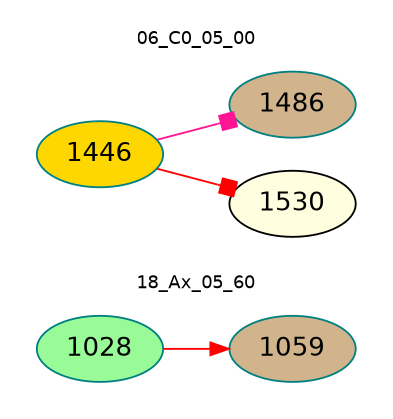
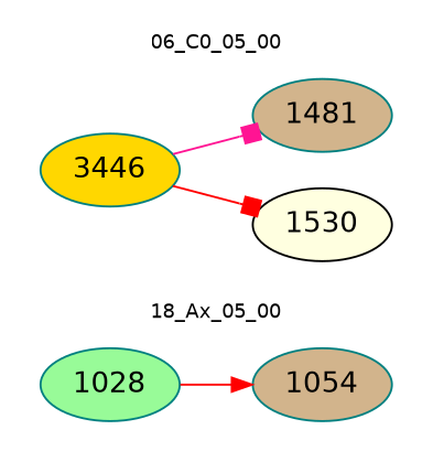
  digraph {
    fontname="DejaVu Sans"
    rankdir=LR
    node [color=teal fillcolor=tan fontname="DejaVu Sans" style=filled]
    edge [arrowhead=box color=red fontname="DejaVu Sans"]
    n1 [fillcolor=palegreen label=1028]
-   n2 [label=1059]
-   n3 [fillcolor=gold label=1446]
+   n2 [label=1054]
+   n3 [fillcolor=gold label=3446]
    n4 [color=black fillcolor=lightyellow label=1530]
-   n5 [label=1486]
+   n5 [label=1481]
    subgraph cluster_1 {
      color=white
      fontsize=10
-     label="18_Ax_05_60"
+     label="18_Ax_05_00"
      n1
      n2
    }
    subgraph cluster_2 {
      color=white
      fontsize=10
      label="06_C0_05_00"
      n3
      n4
      n5
    }
    n1 -> n2 [arrowhead=normal]
    n3 -> n4
    n3 -> n5 [color=deeppink]
  }
